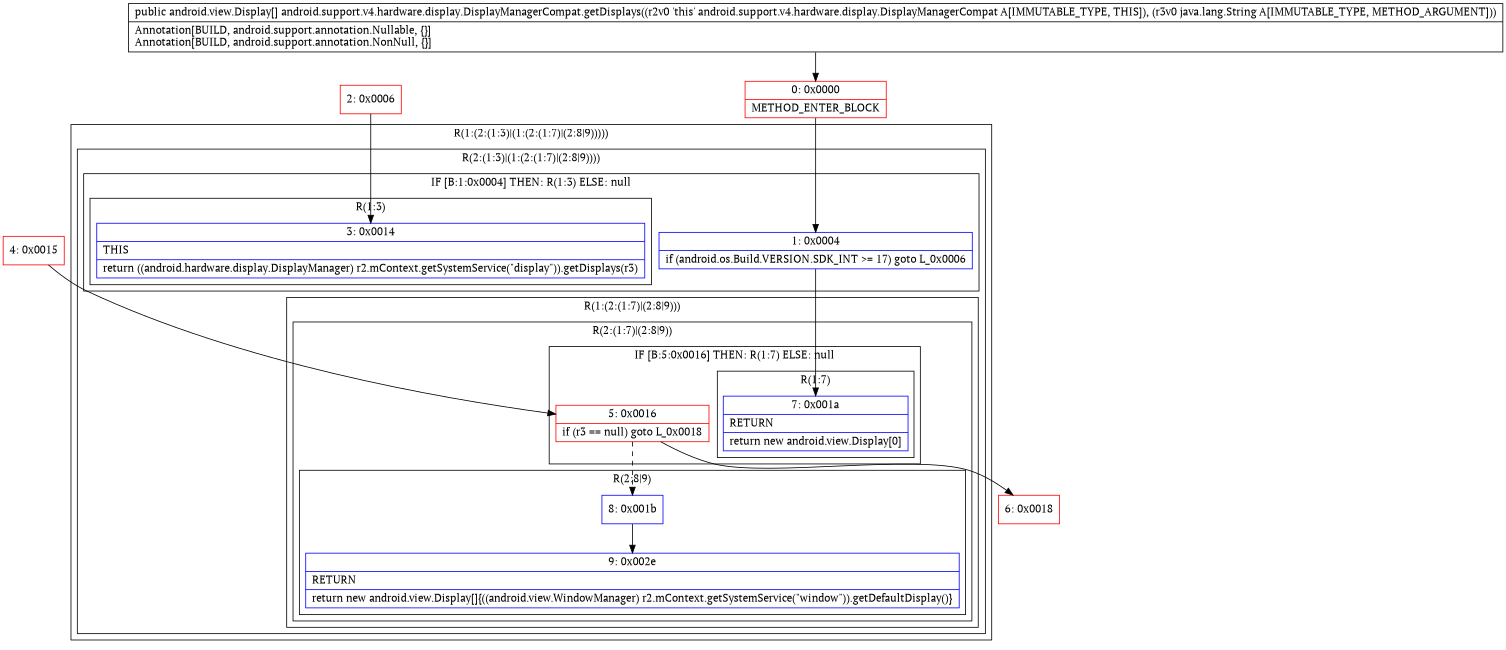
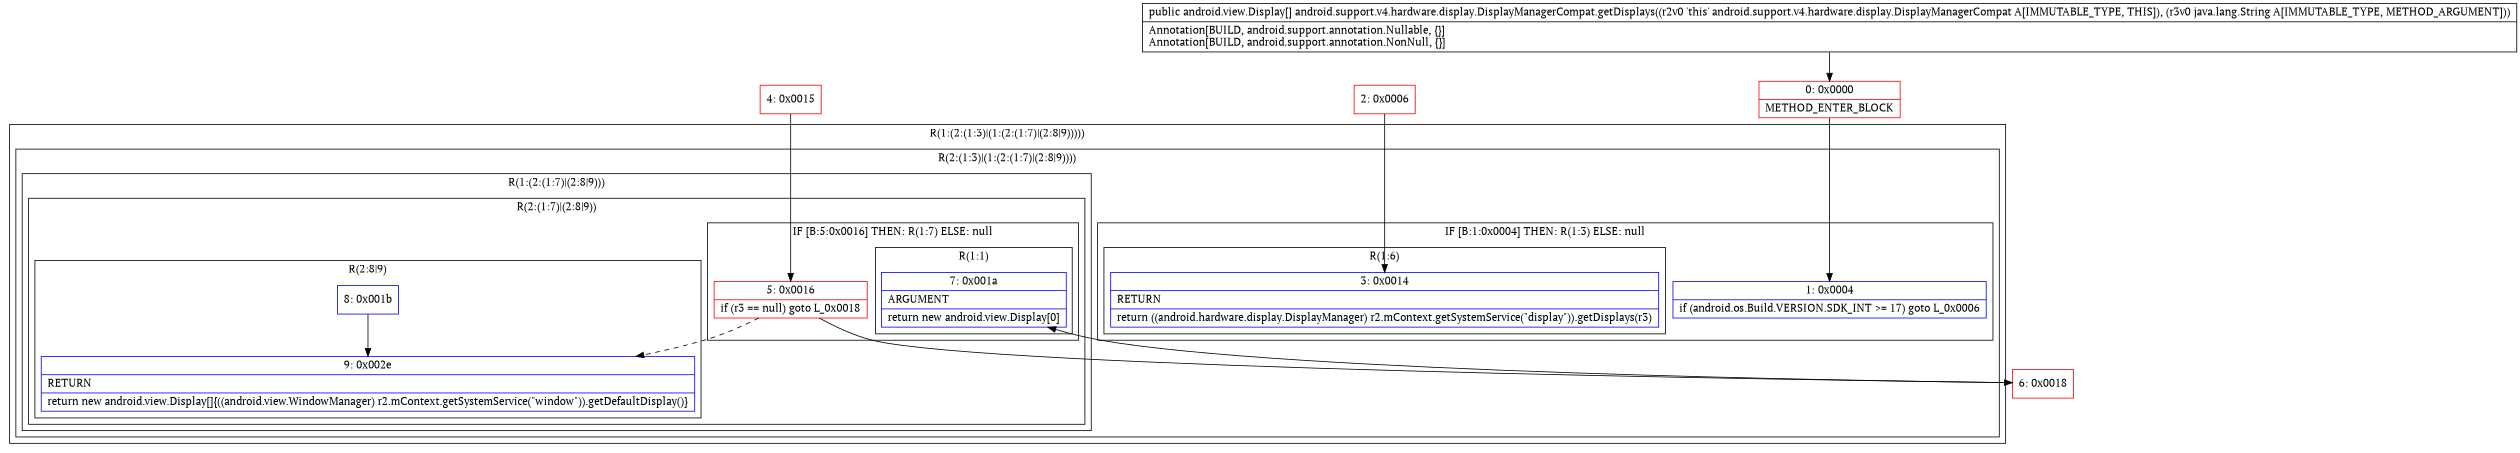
  digraph {
    fontname="PT Serif"
    node [color=blue fontname="PT Serif" shape=record]
    edge [fontname="PT Serif"]
-   n1 [label="{3\:\ 0x0014|THIS\l|return ((android.hardware.display.DisplayManager) r2.mContext.getSystemService(\"display\")).getDisplays(r3)\l}"]
+   n1 [label="{3\:\ 0x0014|RETURN\l|return ((android.hardware.display.DisplayManager) r2.mContext.getSystemService(\"display\")).getDisplays(r3)\l}"]
    n2 [label="{1\:\ 0x0004|if (android.os.Build.VERSION.SDK_INT \>= 17) goto L_0x0006\l}"]
-   n3 [label="{7\:\ 0x001a|RETURN\l|return new android.view.Display[0]\l}"]
+   n3 [label="{7\:\ 0x001a|ARGUMENT\l|return new android.view.Display[0]\l}"]
    n4 [color=red label="{5\:\ 0x0016|if (r3 == null) goto L_0x0018\l}"]
    n5 [label="{8\:\ 0x001b}"]
    n6 [label="{9\:\ 0x002e|RETURN\l|return new android.view.Display[]\{((android.view.WindowManager) r2.mContext.getSystemService(\"window\")).getDefaultDisplay()\}\l}"]
    n7 [color=red label="{6\:\ 0x0018}"]
    n8 [color=red label="{2\:\ 0x0006}"]
    n9 [color=red label="{4\:\ 0x0015}"]
    n10 [color=red label="{0\:\ 0x0000|METHOD_ENTER_BLOCK\l}"]
    n11 [label="{public android.view.Display[] android.support.v4.hardware.display.DisplayManagerCompat.getDisplays((r2v0 'this' android.support.v4.hardware.display.DisplayManagerCompat A[IMMUTABLE_TYPE, THIS]), (r3v0 java.lang.String A[IMMUTABLE_TYPE, METHOD_ARGUMENT]))  | Annotation[BUILD, android.support.annotation.Nullable, \{\}]\lAnnotation[BUILD, android.support.annotation.NonNull, \{\}]\l}" color=""]
    subgraph cluster_1 {
      label="R(1:(2:(1:3)|(1:(2:(1:7)|(2:8|9)))))"
      subgraph cluster_2 {
        label="R(2:(1:3)|(1:(2:(1:7)|(2:8|9))))"
        subgraph cluster_3 {
          label="IF [B:1:0x0004] THEN: R(1:3) ELSE: null"
          n2
          subgraph cluster_4 {
-           label="R(1:3)"
+           label="R(1:6)"
            n1
          }
        }
        subgraph cluster_5 {
          label="R(1:(2:(1:7)|(2:8|9)))"
          subgraph cluster_6 {
            label="R(2:(1:7)|(2:8|9))"
            subgraph cluster_7 {
              label="IF [B:5:0x0016] THEN: R(1:7) ELSE: null"
              n4
              subgraph cluster_8 {
-               label="R(1:7)"
+               label="R(1:1)"
                n3
              }
            }
            subgraph cluster_9 {
              label="R(2:8|9)"
              n5
              n6
            }
          }
        }
      }
    }
-   n4 -> n5 [style=dashed]
+   n4 -> n6 [style=dashed]
    n4 -> n7
    n5 -> n6
-   n2 -> n3
+   n7 -> n3
    n8 -> n1
    n9 -> n4
    n10 -> n2
    n11 -> n10
  }
